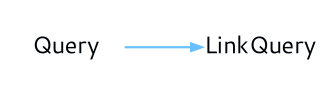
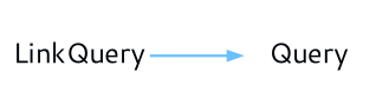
  digraph {
    rankdir=LR
    node [fontcolor="#010509FF" fontname="Segoe UI" fontsize=11 margin=0.01 shape=none]
    n1 [label=Query]
    n2 [label=LinkQuery]
-   n1 -> n2 [arrowsize=0.5 color="#69BFFFFF"]
+   n2 -> n1 [arrowsize=0.5 color="#69BFFFFF"]
  }
